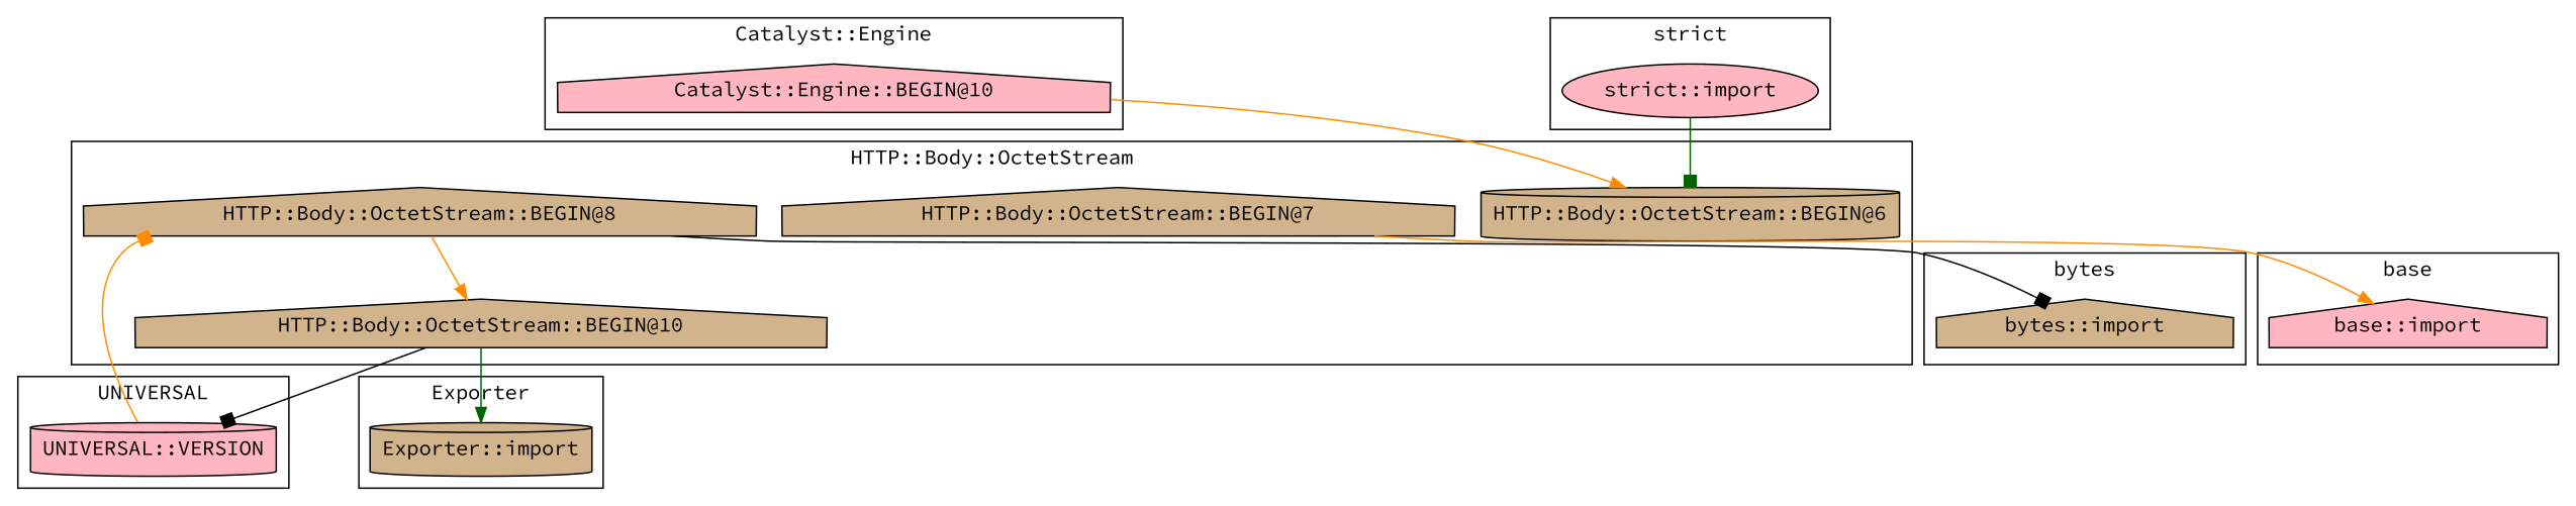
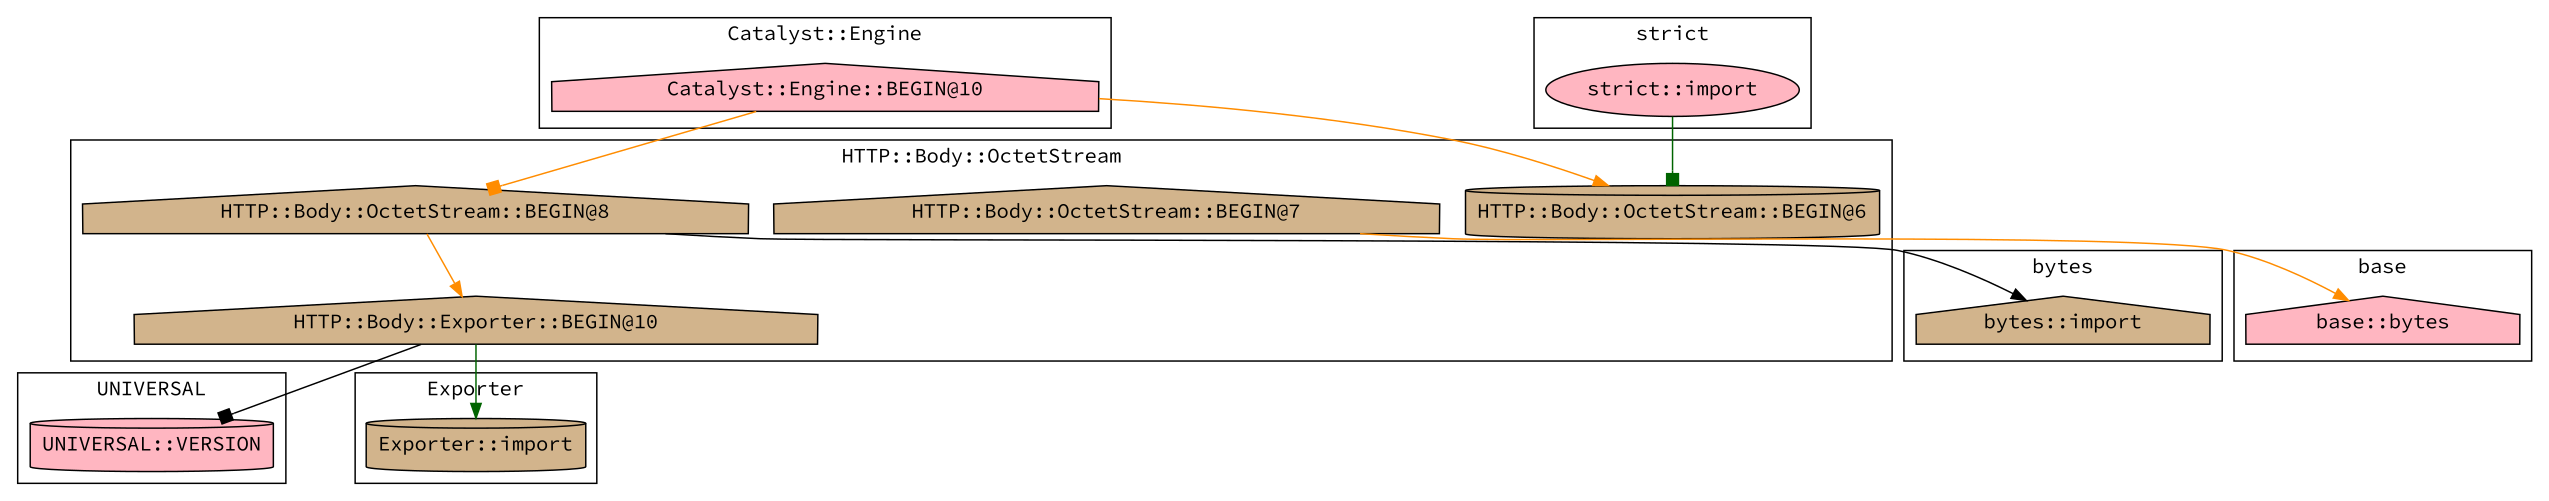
  digraph {
    fontname="Source Code Pro"
    node [fillcolor=tan fontname="Source Code Pro" shape=house style=filled]
    edge [arrowhead=normal color=darkorange fontname="Source Code Pro"]
    "UNIVERSAL::VERSION" [fillcolor=lightpink shape=cylinder]
    "HTTP::Body::OctetStream::BEGIN@6" [shape=cylinder]
    "HTTP::Body::OctetStream::BEGIN@8"
-   "HTTP::Body::OctetStream::BEGIN@10"
+   "HTTP::Body::OctetStream::BEGIN@10" [label="HTTP::Body::Exporter::BEGIN@10"]
    "HTTP::Body::OctetStream::BEGIN@7"
    "Catalyst::Engine::BEGIN@10" [fillcolor=lightpink]
-   "base::import" [fillcolor=lightpink]
+   "base::import" [fillcolor=lightpink label="base::bytes"]
    "Exporter::import" [shape=cylinder]
    "bytes::import"
    "strict::import" [fillcolor=lightpink shape=ellipse]
    subgraph cluster_1 {
      label=UNIVERSAL
      "UNIVERSAL::VERSION"
    }
    subgraph cluster_2 {
      label="HTTP::Body::OctetStream"
      "HTTP::Body::OctetStream::BEGIN@6"
      "HTTP::Body::OctetStream::BEGIN@8"
      "HTTP::Body::OctetStream::BEGIN@10"
      "HTTP::Body::OctetStream::BEGIN@7"
    }
    subgraph cluster_3 {
      label="Catalyst::Engine"
      "Catalyst::Engine::BEGIN@10"
    }
    subgraph cluster_4 {
      label=base
      "base::import"
    }
    subgraph cluster_5 {
      label=Exporter
      "Exporter::import"
    }
    subgraph cluster_6 {
      label=bytes
      "bytes::import"
    }
    subgraph cluster_7 {
      label="strict"
      "strict::import"
    }
    "HTTP::Body::OctetStream::BEGIN@8" -> "HTTP::Body::OctetStream::BEGIN@10"
-   "HTTP::Body::OctetStream::BEGIN@8" -> "bytes::import" [arrowhead=box color=black]
+   "HTTP::Body::OctetStream::BEGIN@8" -> "bytes::import" [color=black]
    "HTTP::Body::OctetStream::BEGIN@10" -> "UNIVERSAL::VERSION" [arrowhead=box color=black]
    "HTTP::Body::OctetStream::BEGIN@10" -> "Exporter::import" [color=darkgreen]
    "HTTP::Body::OctetStream::BEGIN@7" -> "base::import"
    "Catalyst::Engine::BEGIN@10" -> "HTTP::Body::OctetStream::BEGIN@6"
-   "UNIVERSAL::VERSION" -> "HTTP::Body::OctetStream::BEGIN@8" [arrowhead=box]
+   "Catalyst::Engine::BEGIN@10" -> "HTTP::Body::OctetStream::BEGIN@8" [arrowhead=box]
    "strict::import" -> "HTTP::Body::OctetStream::BEGIN@6" [arrowhead=box color=darkgreen]
  }
